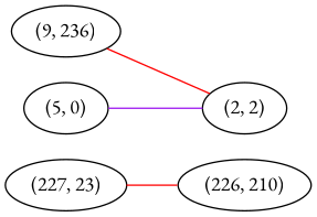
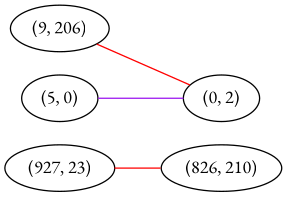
  graph {
    fontname="EB Garamond"
    rankdir=LR
    node [fontname="EB Garamond"]
    edge [color=red fontname="EB Garamond" weight=1]
-   "(227, 23)"
-   "(226, 210)"
-   "(9, 206)" [label="(9, 236)"]
-   "(2, 2)"
+   "(227, 23)" [label="(927, 23)"]
+   "(226, 210)" [label="(826, 210)"]
+   "(9, 206)"
+   "(2, 2)" [label="(0, 2)"]
    n5 [label="(5, 0)"]
    "(227, 23)" -- "(226, 210)"
    "(9, 206)" -- "(2, 2)"
    n5 -- "(2, 2)" [color=purple weight=4]
  }
